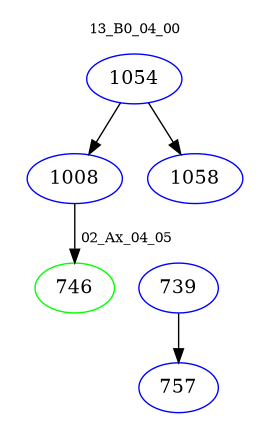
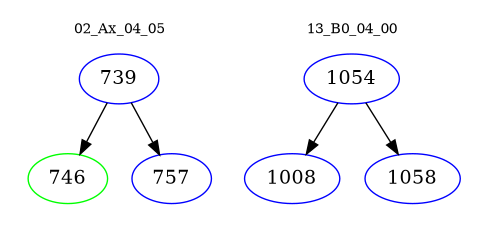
  digraph {
    node [color=blue]
    edge [color=black]
    n1 [label=739]
    n2 [color=green label=746]
    n3 [label=757]
    n4 [label=1054]
    n5 [label=1008]
    n6 [label=1058]
    subgraph cluster_1 {
      color=white
      fontsize=10
      label="02_Ax_04_05"
      n1
      n2
      n3
    }
    subgraph cluster_2 {
      color=white
      fontsize=10
      label="13_B0_04_00"
      n4
      n5
      n6
    }
-   n5 -> n2
+   n1 -> n2
    n1 -> n3
    n4 -> n5
    n4 -> n6
  }
